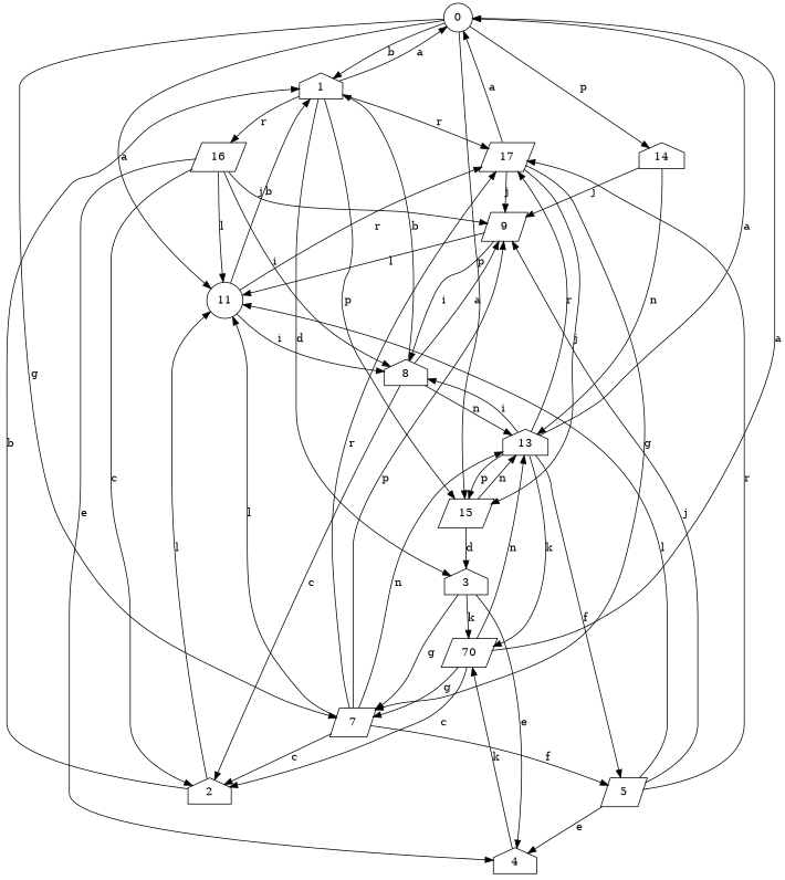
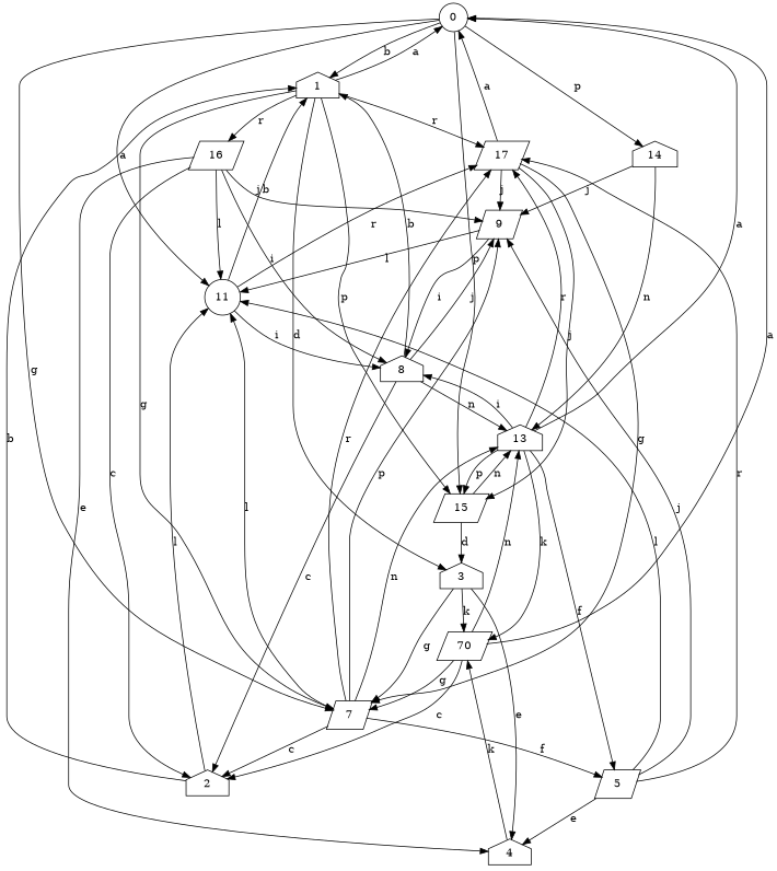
  strict digraph {
    node [shape=house]
    0 [shape=circle]
    1
    7 [shape=parallelogram]
    11 [shape=circle]
    14
    15 [shape=parallelogram]
    3
    16 [shape=parallelogram]
    17 [shape=parallelogram]
    2
    5 [shape=parallelogram]
    9 [shape=parallelogram]
    13
    8
    4
    n16 [label=70 shape=parallelogram]
    0 -> 1 [label=b]
    0 -> 7 [label=g]
    0 -> 11 [label=a]
    0 -> 14 [label=p]
    0 -> 15 [label=p]
    1 -> 0 [label=a]
+   1 -> 7 [label=g]
    1 -> 15 [label=p]
    1 -> 3 [label=d]
    1 -> 16 [label=r]
    1 -> 17 [label=r]
    7 -> 11 [label=l]
    7 -> 17 [label=r]
    7 -> 2 [label=c]
    7 -> 5 [label=f]
    7 -> 9 [label=p]
    7 -> 13 [label=n]
    11 -> 1 [label=b]
    11 -> 17 [label=r]
    11 -> 8 [label=i]
    14 -> 9 [label=j]
    14 -> 13 [label=n]
    15 -> 3 [label=d]
    15 -> 13 [label=n]
    3 -> 7 [label=g]
    3 -> 4 [label=e]
    3 -> n16 [label=k]
    16 -> 11 [label=l]
    16 -> 2 [label=c]
    16 -> 9 [label=j]
    16 -> 8 [label=i]
    16 -> 4 [label=e]
    17 -> 0 [label=a]
    17 -> 7 [label=g]
    17 -> 15 [label=j]
    17 -> 9 [label=j]
    2 -> 1 [label=b]
    2 -> 11 [label=l]
    5 -> 11 [label=l]
    5 -> 17 [label=r]
    5 -> 9 [label=j]
    5 -> 4 [label=e]
    9 -> 11 [label=l]
    9 -> 8 [label=i]
    13 -> 0 [label=a]
    13 -> 15 [label=p]
    13 -> 17 [label=r]
    13 -> 5 [label=f]
    13 -> 8 [label=i]
    13 -> n16 [label=k]
    8 -> 1 [label=b]
    8 -> 2 [label=c]
-   8 -> 9 [label=a]
+   8 -> 9 [label=j]
    8 -> 13 [label=n]
    4 -> n16 [label=k]
    n16 -> 0 [label=a]
    n16 -> 7 [label=g]
    n16 -> 2 [label=c]
    n16 -> 13 [label=n]
  }
